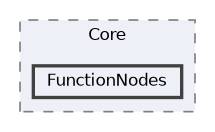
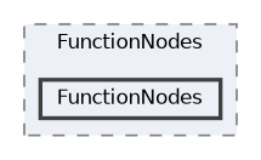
  digraph {
    compound=true
    rankdir=LR
    n1 [color=grey25 fillcolor="#edf0f7" fontname=Helvetica fontsize=10 height=0.2 label=FunctionNodes shape=box style="filled,bold" width=0.4]
    subgraph cluster_1 {
      bgcolor="#edf0f7"
      fontname=Helvetica
      fontsize=10
-     label=Core
+     label=FunctionNodes
      pencolor=grey50
      style="filled,dashed"
      n1
    }
  }
